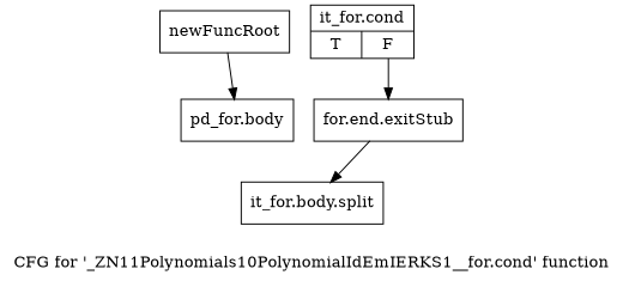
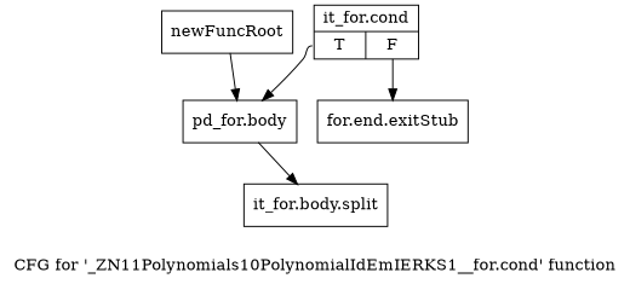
  digraph {
    label="CFG for '_ZN11Polynomials10PolynomialIdEmIERKS1__for.cond' function"
    node [shape=record]
    n1 [label="{newFuncRoot}"]
    n2 [label="{pd_for.body}"]
    n3 [label="{it_for.cond|{<s0>T|<s1>F}}"]
    n4 [label="{for.end.exitStub}"]
    n5 [label="{it_for.body.split}"]
    n1 -> n2
-   n4 -> n5
+   n2 -> n5
+   n3 -> n2 [tailport=s0]
    n3 -> n4 [tailport=s1]
  }
